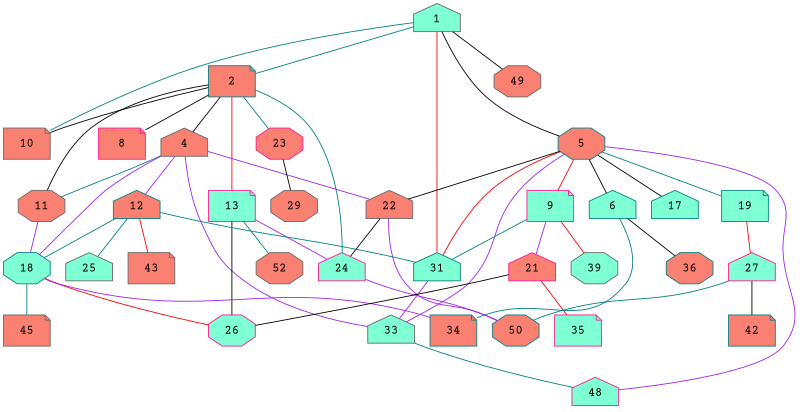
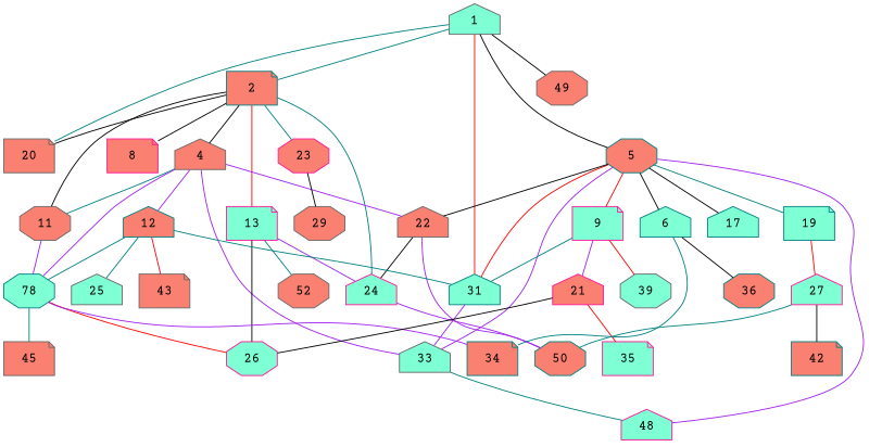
  graph {
    fontname="Courier Prime"
    node [color=gray40 fillcolor=salmon fontname="Courier Prime" shape=house style=filled]
    edge [color=teal fontname="Courier Prime"]
    1 [fillcolor=aquamarine super="+10"]
    2 [color=teal shape=note super="+3"]
    5 [color=teal shape=octagon super="+7"]
-   20 [shape=note label=10]
+   20 [shape=note]
    31 [color=teal fillcolor=aquamarine super="+41"]
    49 [shape=octagon]
    4 [super="+14"]
    8 [color=deeppink shape=note]
    11 [shape=octagon super="+28"]
    13 [color=deeppink fillcolor=aquamarine shape=note super="+16"]
    23 [color=deeppink shape=octagon super="+30"]
    24 [color=deeppink fillcolor=aquamarine super="+46"]
    22 [super="+40"]
    33 [fillcolor=aquamarine]
    6 [color=teal fillcolor=aquamarine super="+15"]
    9 [color=deeppink fillcolor=aquamarine shape=note super="+44"]
    17 [color=teal fillcolor=aquamarine]
    19 [color=teal fillcolor=aquamarine shape=note]
    48 [color=deeppink fillcolor=aquamarine]
    12 [color=teal super="+37"]
-   18 [color=teal fillcolor=aquamarine shape=octagon super="+51"]
+   18 [color=teal fillcolor=aquamarine shape=octagon super="+51" label=78]
    26 [color=deeppink fillcolor=aquamarine shape=octagon]
    52 [shape=octagon]
    29 [shape=octagon]
    50 [color=teal shape=octagon]
    25 [fillcolor=aquamarine]
    43 [shape=note]
    34 [color=teal shape=note]
    45 [shape=note super="+47"]
    36 [color=teal shape=octagon]
    21 [color=deeppink super="+32"]
    39 [fillcolor=aquamarine shape=octagon]
    27 [color=deeppink fillcolor=aquamarine super="+38"]
    35 [color=deeppink fillcolor=aquamarine shape=note]
    42 [color=teal shape=note]
    1 -- 2
    1 -- 5 [color=black]
    1 -- 20
    1 -- 31 [color=red weight=2]
    1 -- 49 [color=black]
    2 -- 20 [color=black]
    2 -- 4 [color=black]
    2 -- 8 [color=black]
    2 -- 11 [color=black]
    2 -- 13 [color=red]
    2 -- 23 [weight=2]
    2 -- 24
    5 -- 31 [color=red]
    5 -- 22 [color=black]
    5 -- 33 [color=purple]
    5 -- 6 [color=black weight=2]
    5 -- 9 [color=red]
    5 -- 17 [color=black]
    5 -- 19
    5 -- 48 [color=purple]
    31 -- 33 [color=purple]
    4 -- 11
    4 -- 22 [color=purple]
    4 -- 33 [color=purple]
    4 -- 12 [color=purple]
    4 -- 18 [color=purple]
    11 -- 18 [color=purple]
    13 -- 24 [color=purple]
    13 -- 26 [color=black]
    13 -- 52
    23 -- 29 [color=black]
    24 -- 50 [color=purple]
    22 -- 24 [color=black]
    22 -- 50 [color=purple]
    33 -- 48
    6 -- 34
    6 -- 36 [color=black]
    9 -- 31
    9 -- 21 [color=purple]
    9 -- 39 [color=red]
    19 -- 27 [color=red]
    12 -- 31
    12 -- 18
    12 -- 25
    12 -- 43 [color=red]
    18 -- 26 [color=red]
    18 -- 34 [color=purple]
    18 -- 45
    21 -- 26 [color=black]
    21 -- 35 [color=red]
    27 -- 50
    27 -- 42 [color=black]
  }
